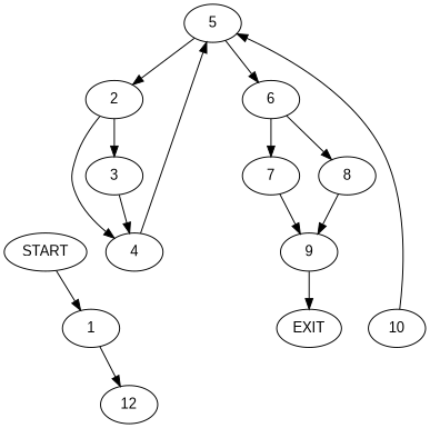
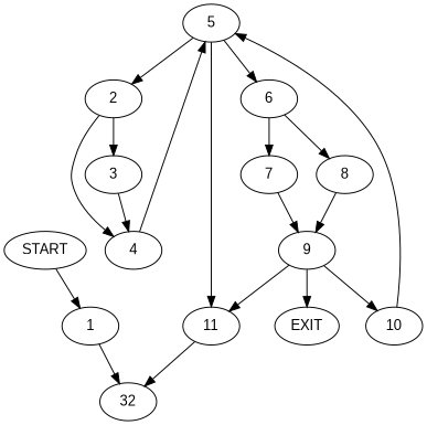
  digraph {
    fontname="Liberation Sans"
    node [fontname="Liberation Sans"]
    edge [fontname="Liberation Sans"]
    n1 [label=START]
    1
-   12
+   12 [label=32]
    2
    3
    4
    5
    6
+   11
    7
    8
    9
    10
    n14 [label=EXIT]
    n1 -> 1
    1 -> 12
    2 -> 3
    2 -> 4
    3 -> 4
    4 -> 5
    5 -> 2
    5 -> 6
+   5 -> 11
    6 -> 7
    6 -> 8
+   11 -> 12
    7 -> 9
    8 -> 9
+   9 -> 11 [tailport=s2]
+   9 -> 10
    9 -> n14
    10 -> 5
  }
